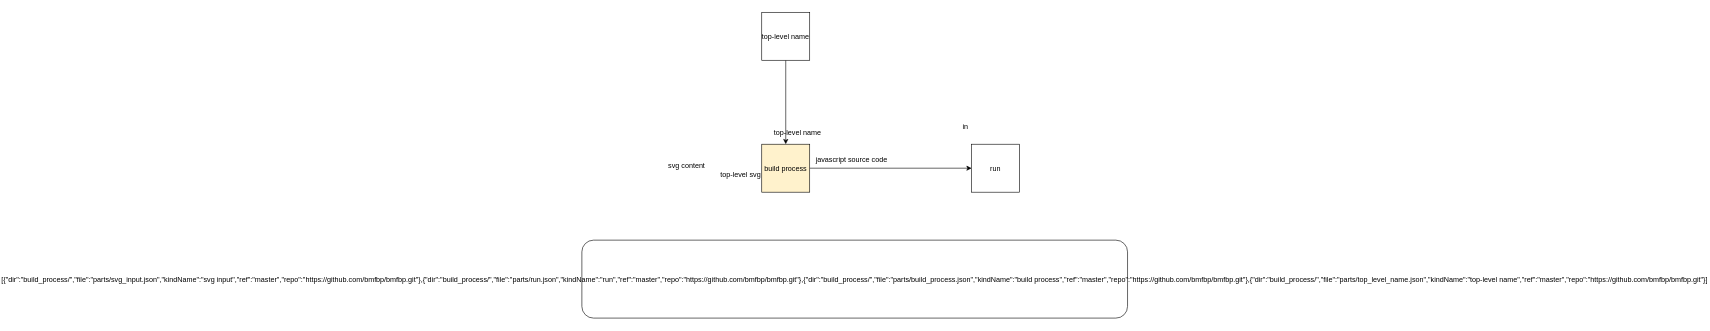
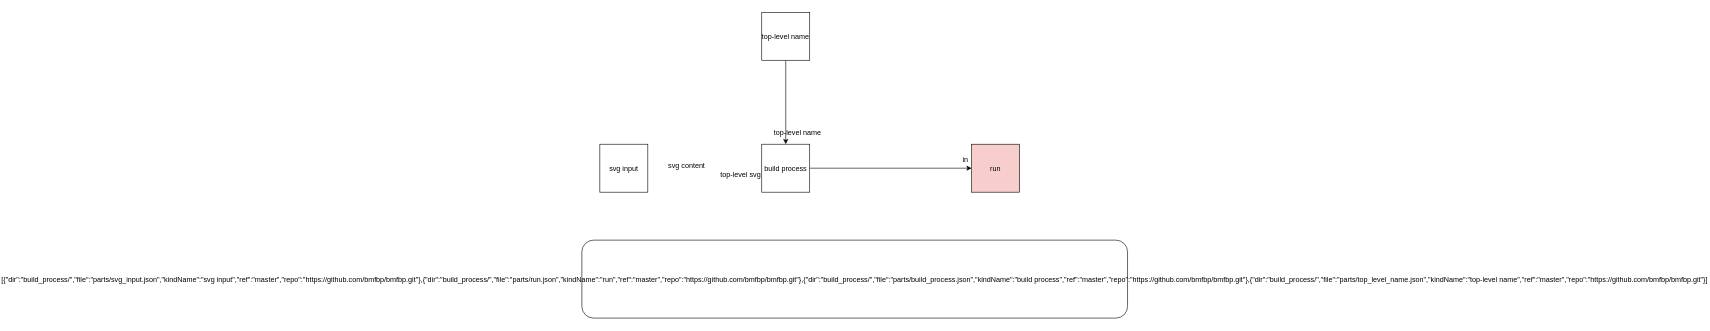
  <mxCell id="0" />
  <mxCell id="1" parent="0" />
+ <mxCell id="2" value="svg input" style="aspect=fixed;" parent="1" vertex="1"><mxGeometry x="50" y="240" width="80" height="80" as="geometry" /></mxCell>
  <mxCell id="3" style="edgeStyle=orthogonalEdgeStyle;rounded=0;orthogonalLoop=1;jettySize=auto;html=1;exitX=1;exitY=0.5;exitDx=0;exitDy=0;entryX=0;entryY=0.5;entryDx=0;entryDy=0;" parent="1" source="4" target="8" edge="1"><mxGeometry relative="1" as="geometry"><mxPoint x="710" y="280" as="targetPoint" /></mxGeometry></mxCell>
- <mxCell id="4" value="build process" style="aspect=fixed;fillColor=#fff2cc;" parent="1" vertex="1"><mxGeometry x="320" y="240" width="80" height="80" as="geometry" /></mxCell>
+ <mxCell id="4" value="build process" style="aspect=fixed;" parent="1" vertex="1"><mxGeometry x="320" y="240" width="80" height="80" as="geometry" /></mxCell>
  <mxCell id="5" value="top-level svg" style="text;strokeColor=none;fillColor=none;align=center;verticalAlign=middle;rounded=0;" parent="1" vertex="1"><mxGeometry x="250" y="280" width="70" height="20" as="geometry" /></mxCell>
  <mxCell id="6" value="svg content" style="text;strokeColor=none;fillColor=none;align=center;verticalAlign=middle;rounded=0;" parent="1" vertex="1"><mxGeometry x="160" y="265" width="70" height="20" as="geometry" /></mxCell>
  <mxCell id="7" value="[{&quot;dir&quot;:&quot;build_process/&quot;,&quot;file&quot;:&quot;parts/svg_input.json&quot;,&quot;kindName&quot;:&quot;svg input&quot;,&quot;ref&quot;:&quot;master&quot;,&quot;repo&quot;:&quot;https://github.com/bmfbp/bmfbp.git&quot;},{&quot;dir&quot;:&quot;build_process/&quot;,&quot;file&quot;:&quot;parts/run.json&quot;,&quot;kindName&quot;:&quot;run&quot;,&quot;ref&quot;:&quot;master&quot;,&quot;repo&quot;:&quot;https://github.com/bmfbp/bmfbp.git&quot;},{&quot;dir&quot;:&quot;build_process/&quot;,&quot;file&quot;:&quot;parts/build_process.json&quot;,&quot;kindName&quot;:&quot;build process&quot;,&quot;ref&quot;:&quot;master&quot;,&quot;repo&quot;:&quot;https://github.com/bmfbp/bmfbp.git&quot;},{&quot;dir&quot;:&quot;build_process/&quot;,&quot;file&quot;:&quot;parts/top_level_name.json&quot;,&quot;kindName&quot;:&quot;top-level name&quot;,&quot;ref&quot;:&quot;master&quot;,&quot;repo&quot;:&quot;https://github.com/bmfbp/bmfbp.git&quot;}]" style="rounded=1;" parent="1" vertex="1"><mxGeometry x="20" y="400" width="910" height="130" as="geometry" /></mxCell>
- <mxCell id="8" value="run" style="aspect=fixed;" parent="1" vertex="1"><mxGeometry x="670" y="240" width="80" height="80" as="geometry" /></mxCell>
+ <mxCell id="8" value="run" style="aspect=fixed;fillColor=#f8cecc;" parent="1" vertex="1"><mxGeometry x="670" y="240" width="80" height="80" as="geometry" /></mxCell>
  <mxCell id="9" style="edgeStyle=orthogonalEdgeStyle;rounded=0;orthogonalLoop=1;jettySize=auto;html=1;exitX=0.5;exitY=1;exitDx=0;exitDy=0;" parent="1" source="10" target="4" edge="1"><mxGeometry relative="1" as="geometry" /></mxCell>
  <mxCell id="10" value="top-level name" style="aspect=fixed;" parent="1" vertex="1"><mxGeometry x="320" y="20" width="80" height="80" as="geometry" /></mxCell>
  <mxCell id="11" value="top-level name" style="text;strokeColor=none;fillColor=none;align=center;verticalAlign=middle;rounded=0;" parent="1" vertex="1"><mxGeometry x="360" y="210" width="40" height="20" as="geometry" /></mxCell>
- <mxCell id="12" value="javascript source code" style="text;strokeColor=none;fillColor=none;align=center;verticalAlign=middle;rounded=0;" parent="1" vertex="1"><mxGeometry x="410" y="255" width="120" height="20" as="geometry" /></mxCell>
- <mxCell id="13" value="in" style="text;strokeColor=none;fillColor=none;align=center;verticalAlign=middle;rounded=0;" parent="1" vertex="1"><mxGeometry x="650" y="200" width="20" height="20" as="geometry" /></mxCell>
+ <mxCell id="13" value="in" style="text;strokeColor=none;fillColor=none;align=center;verticalAlign=middle;rounded=0;" parent="1" vertex="1"><mxGeometry x="650" y="255" width="20" height="20" as="geometry" /></mxCell>
